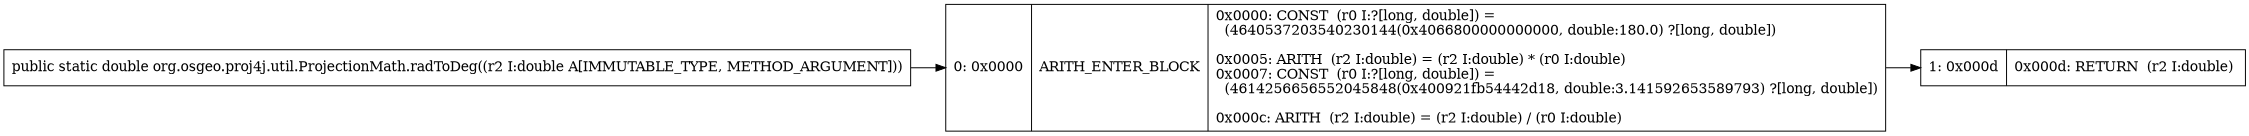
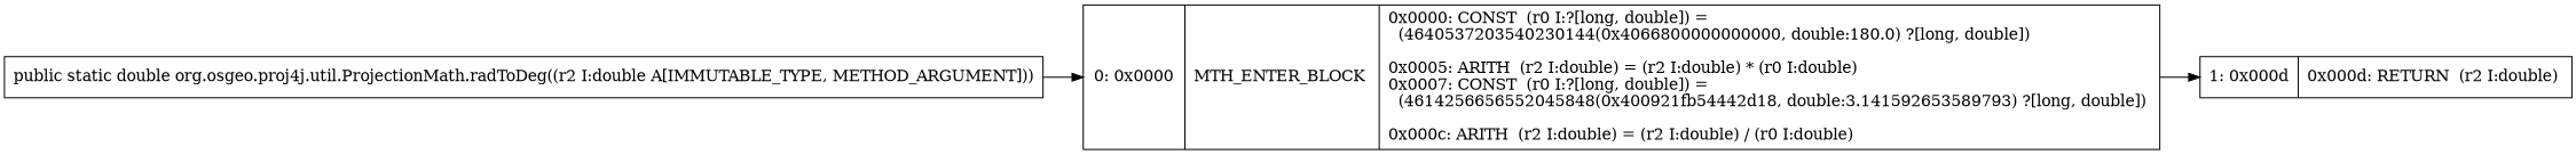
  digraph {
    rankdir=LR
    node [shape=record]
    edge [style=solid]
-   n1 [label="{0\:\ 0x0000|ARITH_ENTER_BLOCK\l|0x0000: CONST  (r0 I:?[long, double]) = \l  (4640537203540230144(0x4066800000000000, double:180.0) ?[long, double])\l \l0x0005: ARITH  (r2 I:double) = (r2 I:double) * (r0 I:double) \l0x0007: CONST  (r0 I:?[long, double]) = \l  (4614256656552045848(0x400921fb54442d18, double:3.141592653589793) ?[long, double])\l \l0x000c: ARITH  (r2 I:double) = (r2 I:double) \/ (r0 I:double) \l}"]
+   n1 [label="{0\:\ 0x0000|MTH_ENTER_BLOCK\l|0x0000: CONST  (r0 I:?[long, double]) = \l  (4640537203540230144(0x4066800000000000, double:180.0) ?[long, double])\l \l0x0005: ARITH  (r2 I:double) = (r2 I:double) * (r0 I:double) \l0x0007: CONST  (r0 I:?[long, double]) = \l  (4614256656552045848(0x400921fb54442d18, double:3.141592653589793) ?[long, double])\l \l0x000c: ARITH  (r2 I:double) = (r2 I:double) \/ (r0 I:double) \l}"]
    n2 [label="{1\:\ 0x000d|0x000d: RETURN  (r2 I:double) \l}"]
    n3 [label="{public static double org.osgeo.proj4j.util.ProjectionMath.radToDeg((r2 I:double A[IMMUTABLE_TYPE, METHOD_ARGUMENT])) }"]
    n1 -> n2
    n3 -> n1
  }
